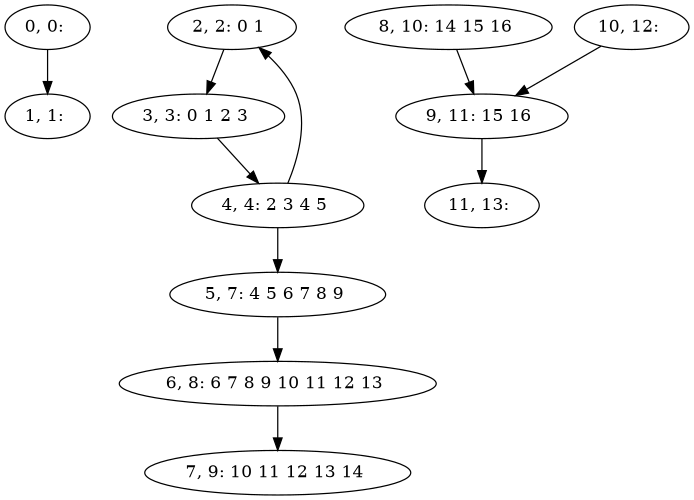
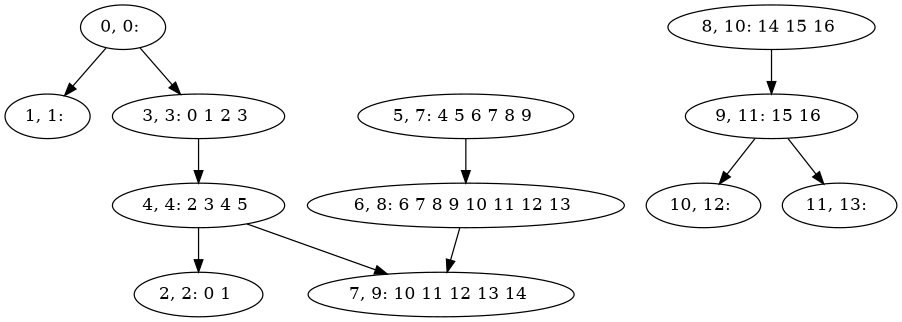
  digraph {
    n1 [label="0, 0: "]
    n2 [label="1, 1: "]
    n3 [label="2, 2: 0 1 "]
    n4 [label="3, 3: 0 1 2 3 "]
    n5 [label="4, 4: 2 3 4 5 "]
    n6 [label="5, 7: 4 5 6 7 8 9 "]
    n7 [label="6, 8: 6 7 8 9 10 11 12 13 "]
    n8 [label="7, 9: 10 11 12 13 14 "]
    n9 [label="8, 10: 14 15 16 "]
    n10 [label="9, 11: 15 16 "]
    n11 [label="10, 12: "]
    n12 [label="11, 13: "]
    n1 -> n2
-   n3 -> n4
+   n1 -> n4
    n4 -> n5
    n5 -> n3
-   n5 -> n6
+   n5 -> n8
    n6 -> n7
    n7 -> n8
    n9 -> n10
-   n11 -> n10
+   n10 -> n11
    n10 -> n12
  }
